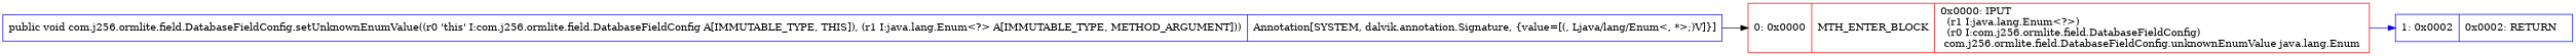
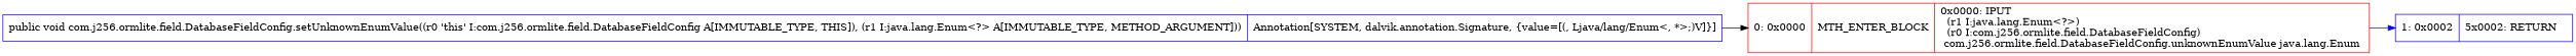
  digraph {
    rankdir=LR
    node [shape=record color=blue]
    n1 [label="{0\:\ 0x0000|MTH_ENTER_BLOCK\l|0x0000: IPUT  \l  (r1 I:java.lang.Enum\<?\>)\l  (r0 I:com.j256.ormlite.field.DatabaseFieldConfig)\l com.j256.ormlite.field.DatabaseFieldConfig.unknownEnumValue java.lang.Enum \l}" color=red]
-   n2 [label="{1\:\ 0x0002|0x0002: RETURN   \l}"]
+   n2 [label="{1\:\ 0x0002|5x0002: RETURN   \l}"]
    n3 [label="{public void com.j256.ormlite.field.DatabaseFieldConfig.setUnknownEnumValue((r0 'this' I:com.j256.ormlite.field.DatabaseFieldConfig A[IMMUTABLE_TYPE, THIS]), (r1 I:java.lang.Enum\<?\> A[IMMUTABLE_TYPE, METHOD_ARGUMENT]))  | Annotation[SYSTEM, dalvik.annotation.Signature, \{value=[(, Ljava\/lang\/Enum\<, *\>;)V]\}]\l}"]
    n1 -> n2 [color=blue]
    n3 -> n1 [color=black]
  }
